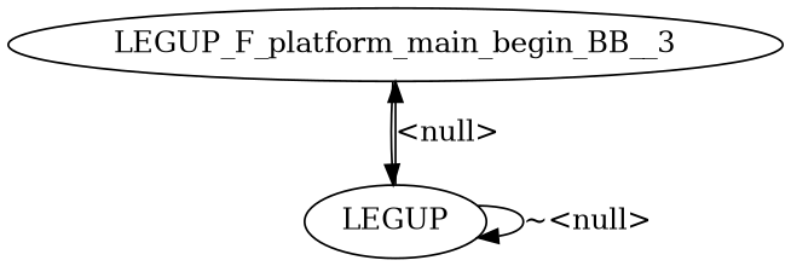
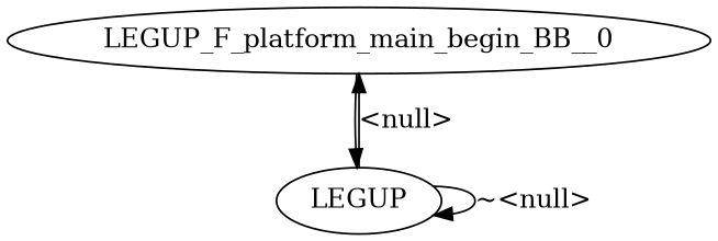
  digraph {
-   n1 [label=LEGUP_F_platform_main_begin_BB__3]
+   n1 [label=LEGUP_F_platform_main_begin_BB__0]
    n2 [label=LEGUP]
    n1 -> n2
    n2 -> n1 [label="<null>"]
    n2 -> n2 [label="~<null>"]
  }
